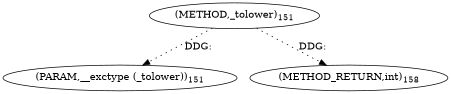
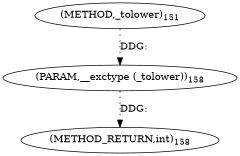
  digraph {
    edge [style=dotted]
    n1 [label=<(METHOD,_tolower)<SUB>151</SUB>>]
-   n2 [label=<(PARAM,__exctype (_tolower))<SUB>151</SUB>>]
+   n2 [label=<(PARAM,__exctype (_tolower))<SUB>158</SUB>>]
    n3 [label=<(METHOD_RETURN,int)<SUB>158</SUB>>]
    n1 -> n2 [label="DDG: "]
-   n1 -> n3 [label="DDG: "]
+   n2 -> n3 [label="DDG: "]
  }
